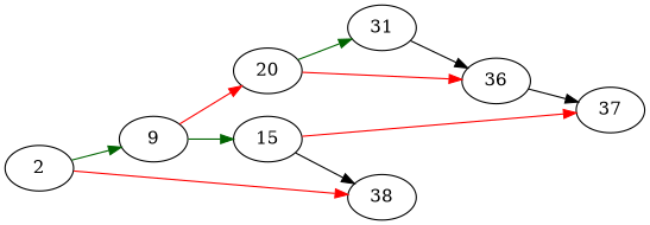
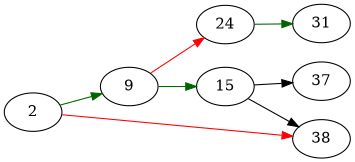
  strict digraph {
    rankdir=LR
    2 [entry=true]
    9
    38
    15
-   24 [label=20]
+   24
    37
    31
-   36
    2 -> 9 [color=darkgreen cond=true]
    2 -> 38 [color=red cond=false]
    9 -> 15 [color=darkgreen cond=true]
    9 -> 24 [color=red cond=false]
    15 -> 38
-   15 -> 37 [color=red]
+   15 -> 37
    24 -> 31 [color=darkgreen cond=true]
-   24 -> 36 [color=red cond=false]
-   31 -> 36
-   36 -> 37
  }
